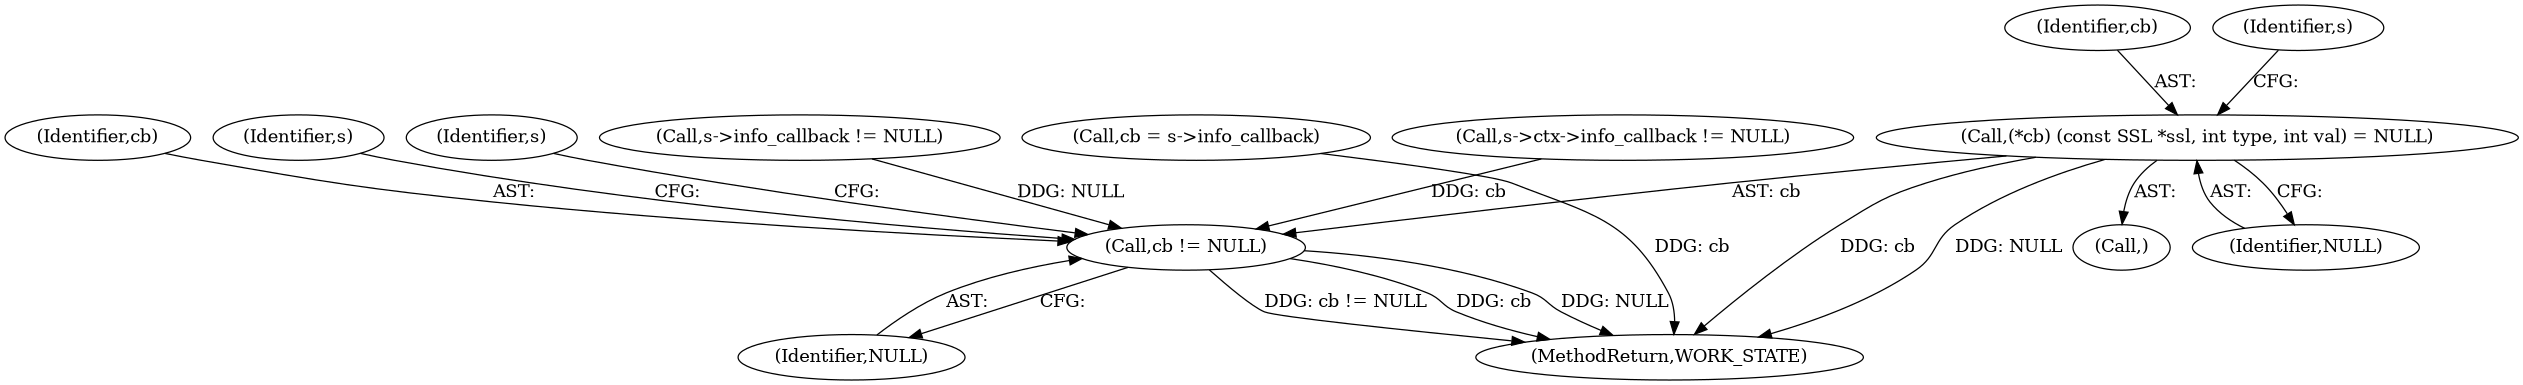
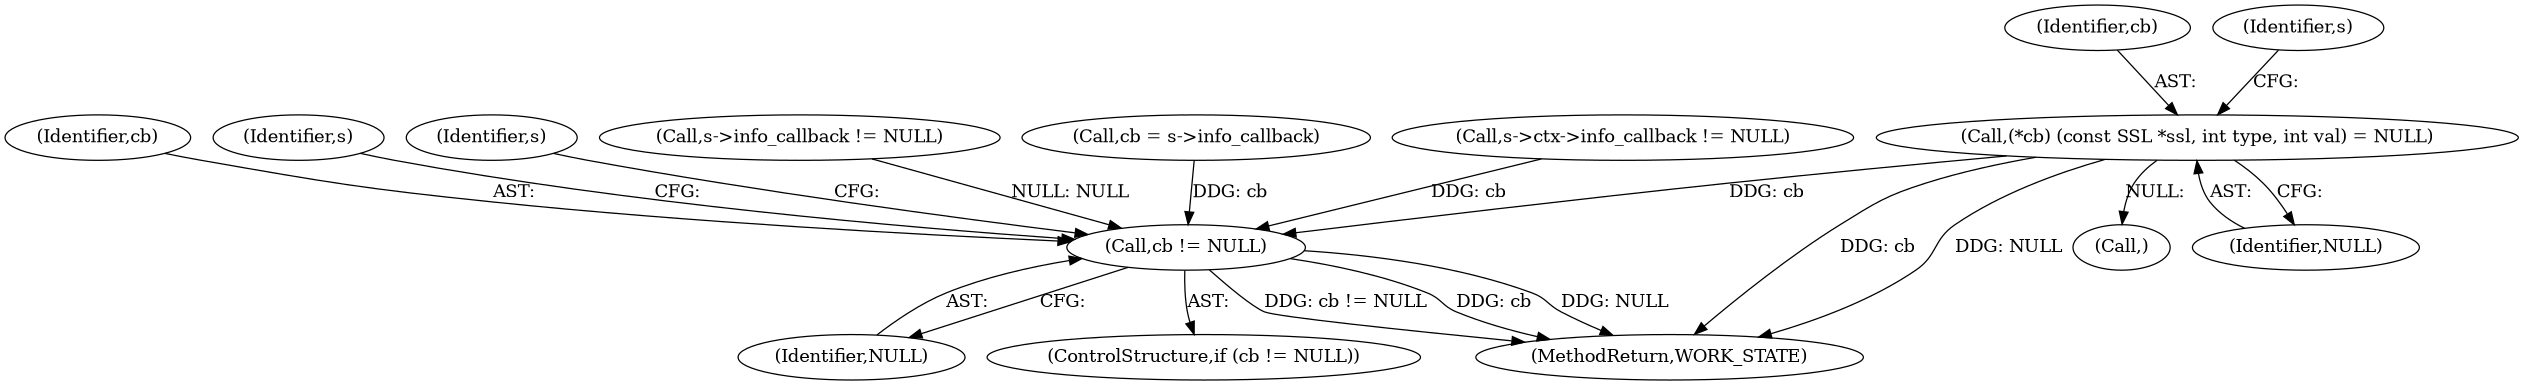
  digraph {
    fontname="DejaVu Serif"
    node [fontname="DejaVu Serif"]
    edge [fontname="DejaVu Serif"]
    n1 [label="(Call,(*cb) (const SSL *ssl, int type, int val) = NULL)"]
    n2 [label="(Call,cb != NULL)"]
    n3 [label="(MethodReturn,WORK_STATE)"]
    n4 [label="(Call,)"]
    n5 [label="(Identifier,NULL)"]
+   n6 [label="(ControlStructure,if (cb != NULL))"]
    n7 [label="(Identifier,NULL)"]
    n8 [label="(Identifier,cb)"]
    n9 [label="(Identifier,s)"]
    n10 [label="(Call,s->info_callback != NULL)"]
    n11 [label="(Call,s->ctx->info_callback != NULL)"]
    n12 [label="(Identifier,s)"]
    n13 [label="(Identifier,cb)"]
    n14 [label="(Call,cb = s->info_callback)"]
    n15 [label="(Identifier,s)"]
-   n1 -> n2 [label="AST: cb"]
+   n1 -> n2 [label="DDG: cb"]
    n1 -> n3 [label="DDG: cb"]
    n1 -> n3 [label="DDG: NULL"]
-   n1 -> n4 [label="AST: "]
+   n1 -> n4 [label="NULL: "]
    n1 -> n5 [label="CFG: "]
    n2 -> n3 [label="DDG: cb != NULL"]
    n2 -> n3 [label="DDG: cb"]
    n2 -> n3 [label="DDG: NULL"]
+   n2 -> n6 [label="AST: "]
    n2 -> n7 [label="CFG: "]
    n5 -> n1 [label="AST: "]
    n7 -> n2 [label="AST: "]
    n8 -> n1 [label="AST: "]
    n9 -> n2 [label="CFG: "]
-   n10 -> n2 [label="DDG: NULL"]
+   n10 -> n2 [label="NULL: NULL"]
    n11 -> n2 [label="DDG: cb"]
    n12 -> n1 [label="CFG: "]
    n13 -> n2 [label="AST: "]
-   n14 -> n3 [label="DDG: cb"]
+   n14 -> n2 [label="DDG: cb"]
    n15 -> n2 [label="CFG: "]
  }
